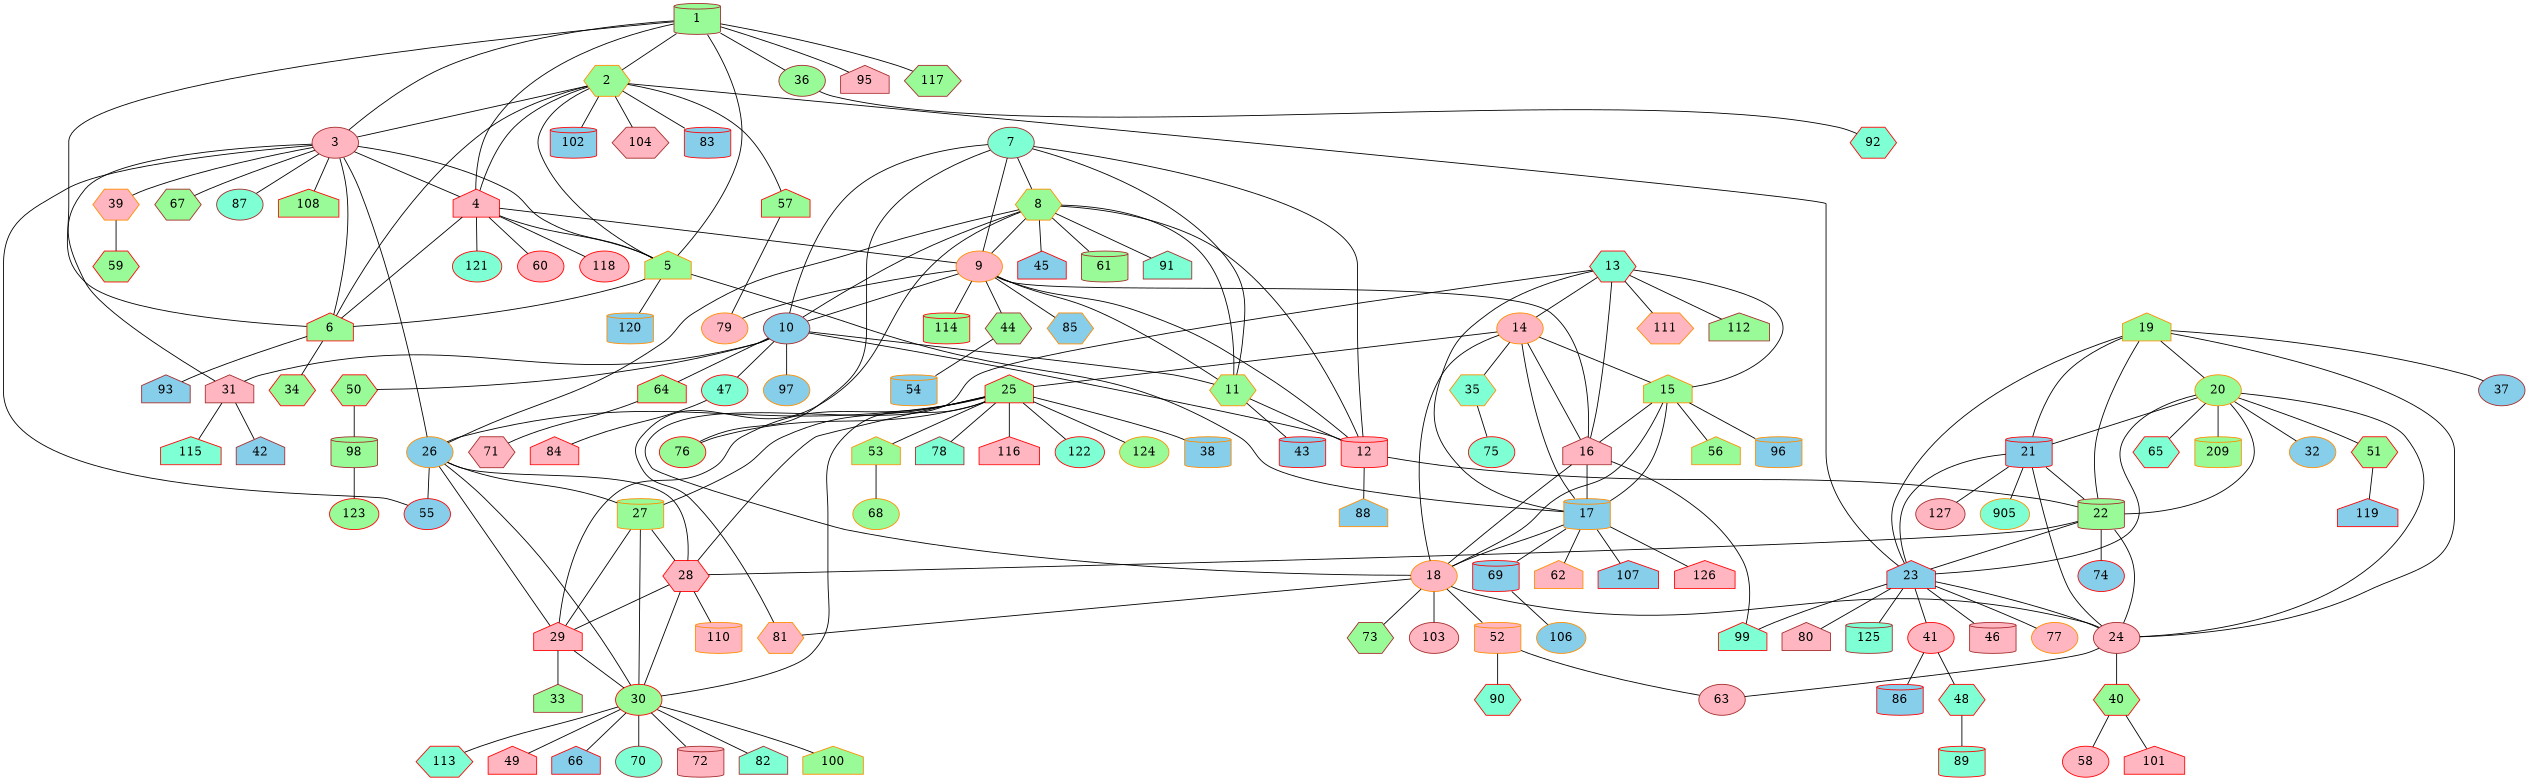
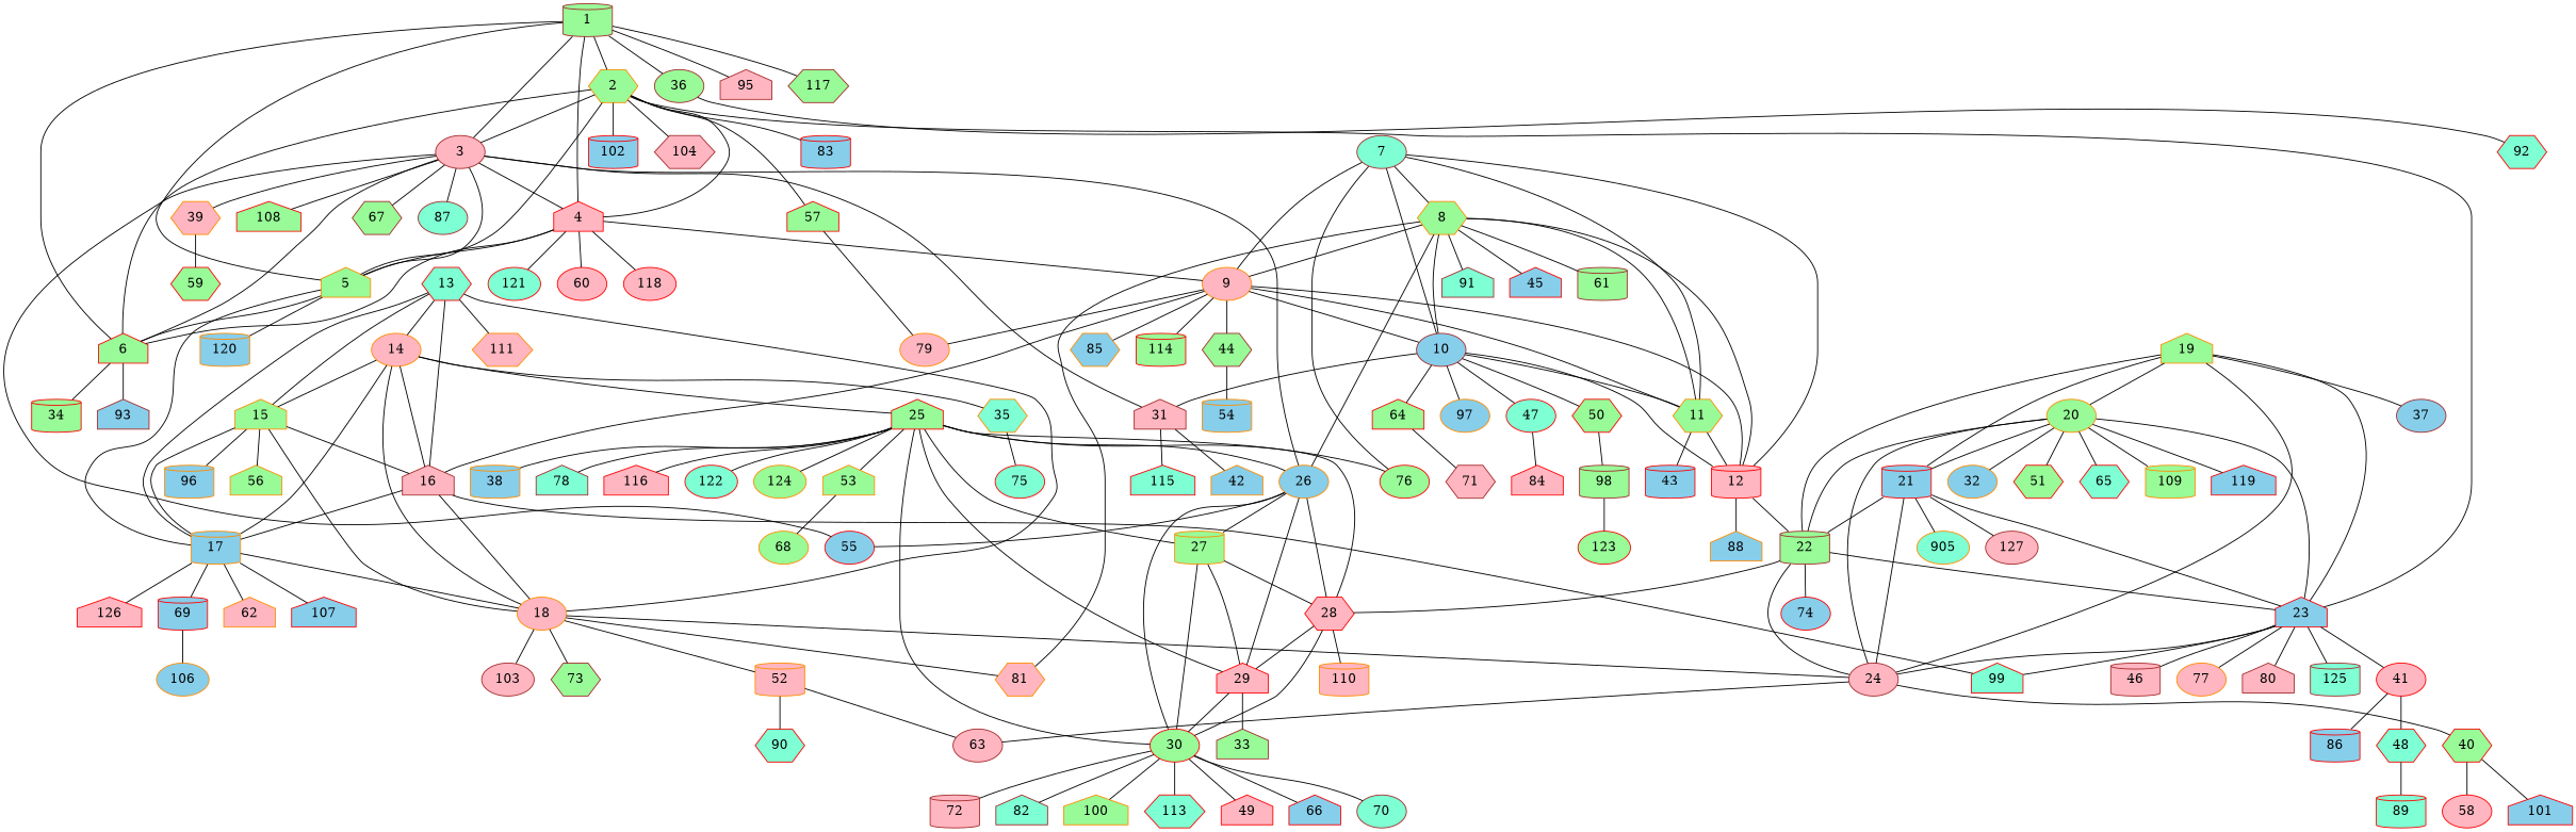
  graph {
    node [color=red fillcolor=palegreen shape=house style=filled]
    1 [color=brown shape=cylinder]
    2 [color=darkorange shape=hexagon]
    3 [color=brown fillcolor=lightpink shape=ellipse]
    4 [fillcolor=lightpink]
    5 [color=darkorange]
    6
    36 [color=brown shape=ellipse]
    95 [color=brown fillcolor=lightpink]
    117 [color=brown shape=hexagon]
    23 [fillcolor=skyblue]
    57
    83 [fillcolor=skyblue shape=cylinder]
    102 [fillcolor=skyblue shape=cylinder]
    104 [color=brown fillcolor=lightpink shape=hexagon]
    26 [color=darkorange fillcolor=skyblue shape=ellipse]
    31 [color=brown fillcolor=lightpink]
    39 [color=darkorange fillcolor=lightpink shape=hexagon]
    55 [fillcolor=skyblue shape=ellipse]
    67 [color=brown shape=hexagon]
    87 [color=brown fillcolor=aquamarine shape=ellipse]
    108
    9 [color=darkorange fillcolor=lightpink shape=ellipse]
    60 [fillcolor=lightpink shape=ellipse]
    118 [fillcolor=lightpink shape=ellipse]
    121 [fillcolor=aquamarine shape=ellipse]
    17 [color=darkorange fillcolor=skyblue shape=cylinder]
    120 [color=darkorange fillcolor=skyblue shape=cylinder]
-   34 [shape=hexagon]
+   34 [shape=cylinder]
    93 [color=brown fillcolor=skyblue]
    92 [fillcolor=aquamarine shape=hexagon]
    99 [fillcolor=aquamarine]
    24 [color=brown fillcolor=lightpink shape=ellipse]
    41 [fillcolor=lightpink shape=ellipse]
    46 [color=brown fillcolor=lightpink shape=cylinder]
    77 [color=darkorange fillcolor=lightpink shape=ellipse]
    80 [color=brown fillcolor=lightpink]
    125 [color=brown fillcolor=aquamarine shape=cylinder]
    79 [color=darkorange fillcolor=lightpink shape=ellipse]
    28 [fillcolor=lightpink shape=hexagon]
    27 [color=darkorange shape=cylinder]
    29 [fillcolor=lightpink]
    30 [shape=ellipse]
-   42 [color=brown fillcolor=skyblue]
+   42 [color=darkorange fillcolor=skyblue]
    115 [fillcolor=aquamarine]
    59 [shape=hexagon]
    10 [color=brown fillcolor=skyblue shape=ellipse]
    11 [color=darkorange shape=hexagon]
    12 [fillcolor=lightpink shape=cylinder]
    16 [color=brown fillcolor=lightpink]
    44 [color=brown shape=hexagon]
    85 [color=darkorange fillcolor=skyblue shape=hexagon]
    114 [shape=cylinder]
    18 [color=darkorange fillcolor=lightpink shape=ellipse]
    62 [color=darkorange fillcolor=lightpink]
    69 [fillcolor=skyblue shape=cylinder]
    107 [fillcolor=skyblue]
    126 [fillcolor=lightpink]
    7 [color=brown fillcolor=aquamarine shape=ellipse]
    8 [color=darkorange shape=hexagon]
    76 [shape=ellipse]
    45 [fillcolor=skyblue]
    61 [color=brown shape=cylinder]
    81 [color=darkorange fillcolor=lightpink shape=hexagon]
    91 [color=brown fillcolor=aquamarine]
    47 [fillcolor=aquamarine shape=ellipse]
    50 [shape=hexagon]
    64
    97 [color=darkorange fillcolor=skyblue shape=ellipse]
    43 [fillcolor=skyblue shape=cylinder]
    22 [color=brown shape=cylinder]
    88 [color=darkorange fillcolor=skyblue]
    54 [color=darkorange fillcolor=skyblue shape=cylinder]
    84 [fillcolor=lightpink]
    98 [color=brown shape=cylinder]
    71 [color=brown fillcolor=lightpink shape=hexagon]
    74 [fillcolor=skyblue shape=ellipse]
    13 [fillcolor=aquamarine shape=hexagon]
    14 [color=darkorange fillcolor=lightpink shape=ellipse]
    15 [color=darkorange]
    111 [color=darkorange fillcolor=lightpink shape=hexagon]
-   112 [color=brown]
    25
    35 [color=darkorange fillcolor=aquamarine shape=hexagon]
    56 [color=darkorange]
    96 [color=darkorange fillcolor=skyblue shape=cylinder]
    52 [color=darkorange fillcolor=lightpink shape=cylinder]
    73 [color=brown shape=hexagon]
    103 [color=brown fillcolor=lightpink shape=ellipse]
    38 [color=darkorange fillcolor=skyblue shape=cylinder]
    53 [color=darkorange]
    78 [color=brown fillcolor=aquamarine]
    116 [fillcolor=lightpink]
    122 [fillcolor=aquamarine shape=ellipse]
    124 [color=darkorange shape=ellipse]
    75 [fillcolor=aquamarine shape=ellipse]
    106 [color=darkorange fillcolor=skyblue shape=ellipse]
    40 [shape=hexagon]
    63 [color=brown fillcolor=lightpink shape=ellipse]
    90 [fillcolor=aquamarine shape=hexagon]
    19 [color=darkorange]
    20 [color=darkorange shape=ellipse]
    21 [fillcolor=skyblue shape=cylinder]
    37 [color=brown fillcolor=skyblue shape=ellipse]
    32 [color=darkorange fillcolor=skyblue shape=ellipse]
    51 [shape=hexagon]
    65 [fillcolor=aquamarine shape=hexagon]
-   109 [color=darkorange shape=cylinder label=209]
+   109 [color=darkorange shape=cylinder]
    119 [fillcolor=skyblue]
    n109 [color=darkorange fillcolor=aquamarine label=905 shape=ellipse]
    127 [color=brown fillcolor=lightpink shape=ellipse]
    110 [color=darkorange fillcolor=lightpink shape=cylinder]
    48 [fillcolor=aquamarine shape=hexagon]
    86 [fillcolor=skyblue shape=cylinder]
    58 [fillcolor=lightpink shape=ellipse]
-   101 [fillcolor=lightpink]
+   101 [fillcolor=skyblue]
    33 [color=brown]
    49 [fillcolor=lightpink]
    66 [fillcolor=skyblue]
    70 [color=brown fillcolor=aquamarine shape=ellipse]
    72 [color=brown fillcolor=lightpink shape=cylinder]
    82 [color=brown fillcolor=aquamarine]
    100 [color=darkorange]
    113 [fillcolor=aquamarine shape=hexagon]
    68 [color=darkorange shape=ellipse]
    89 [fillcolor=aquamarine shape=cylinder]
    123 [shape=ellipse]
    1 -- 2
    1 -- 3
    1 -- 4
    1 -- 5
    1 -- 6
    1 -- 36
    1 -- 95
    1 -- 117
    2 -- 3
    2 -- 4
    2 -- 5
    2 -- 6
    2 -- 23
    2 -- 57
    2 -- 83
    2 -- 102
    2 -- 104
    3 -- 4
    3 -- 5
    3 -- 6
    3 -- 26
    3 -- 31
    3 -- 39
    3 -- 55
    3 -- 67
    3 -- 87
    3 -- 108
    4 -- 5
    4 -- 6
    4 -- 9
    4 -- 60
    4 -- 118
    4 -- 121
    5 -- 6
    5 -- 17
    5 -- 120
    6 -- 34
    6 -- 93
    36 -- 92
    23 -- 99
    23 -- 24
    23 -- 41
    23 -- 46
    23 -- 77
    23 -- 80
    23 -- 125
    57 -- 79
    26 -- 55
    26 -- 28
    26 -- 27
    26 -- 29
    26 -- 30
    31 -- 42
    31 -- 115
    39 -- 59
    9 -- 79
    9 -- 10
    9 -- 11
    9 -- 12
    9 -- 16
    9 -- 44
    9 -- 85
    9 -- 114
    17 -- 18
    17 -- 62
    17 -- 69
    17 -- 107
    17 -- 126
    24 -- 40
    24 -- 63
    41 -- 48
    41 -- 86
    28 -- 29
    28 -- 30
    28 -- 110
    27 -- 28
    27 -- 29
    27 -- 30
    29 -- 30
    29 -- 33
    30 -- 49
    30 -- 66
    30 -- 70
    30 -- 72
    30 -- 82
    30 -- 100
    30 -- 113
    10 -- 31
    10 -- 11
    10 -- 12
    10 -- 47
    10 -- 50
    10 -- 64
    10 -- 97
    11 -- 12
    11 -- 43
    12 -- 22
    12 -- 88
    16 -- 17
    16 -- 99
    16 -- 18
    44 -- 54
    18 -- 24
    18 -- 81
    18 -- 52
    18 -- 73
    18 -- 103
    69 -- 106
    7 -- 9
    7 -- 10
    7 -- 11
    7 -- 12
    7 -- 8
    7 -- 76
    8 -- 26
    8 -- 9
    8 -- 10
    8 -- 11
    8 -- 12
    8 -- 45
    8 -- 61
    8 -- 81
    8 -- 91
    47 -- 84
    50 -- 98
    64 -- 71
    22 -- 23
    22 -- 24
    22 -- 28
    22 -- 74
    98 -- 123
    13 -- 17
    13 -- 16
    13 -- 18
    13 -- 14
    13 -- 15
    13 -- 111
-   13 -- 112
    14 -- 17
    14 -- 16
    14 -- 18
    14 -- 15
    14 -- 25
    14 -- 35
    15 -- 17
    15 -- 16
    15 -- 18
    15 -- 56
    15 -- 96
    25 -- 26
    25 -- 28
    25 -- 27
    25 -- 29
    25 -- 30
    25 -- 76
    25 -- 38
    25 -- 53
    25 -- 78
    25 -- 116
    25 -- 122
    25 -- 124
    35 -- 75
    52 -- 63
    52 -- 90
    53 -- 68
    40 -- 58
    40 -- 101
    19 -- 23
    19 -- 24
    19 -- 22
    19 -- 20
    19 -- 21
    19 -- 37
    20 -- 23
    20 -- 24
    20 -- 22
    20 -- 21
    20 -- 32
    20 -- 51
    20 -- 65
    20 -- 109
-   51 -- 119
+   20 -- 119
    21 -- 23
    21 -- 24
    21 -- 22
    21 -- n109
    21 -- 127
    48 -- 89
  }
